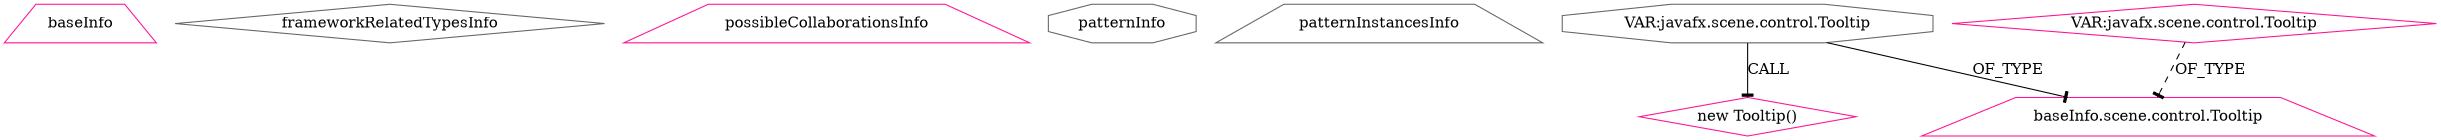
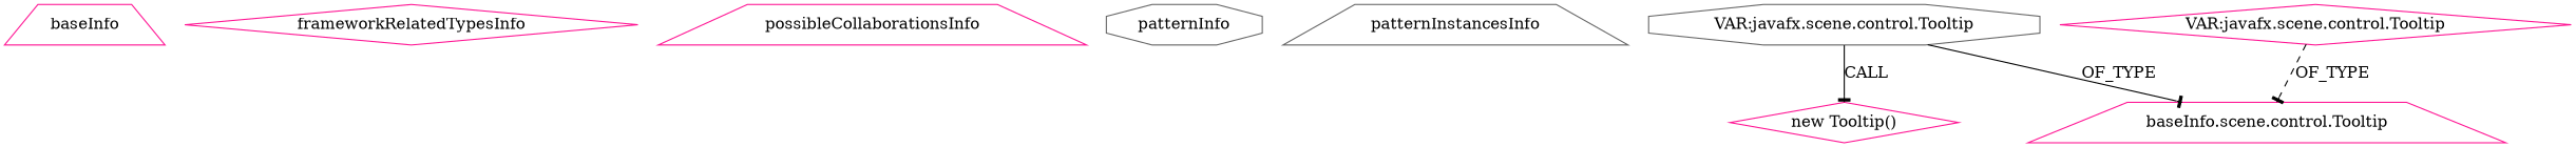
  digraph {
    node [color=deeppink shape=trapezium]
    edge [arrowhead=tee style=solid]
    baseInfo [category=pattern graphId=2115 isAnonymous=false possibleRelation=false]
-   frameworkRelatedTypesInfo [color=gray40 shape=diamond]
+   frameworkRelatedTypesInfo [shape=diamond]
    possibleCollaborationsInfo
    patternInfo [color=gray40 frequency=4.0 patternRootClient=null shape=octagon]
    patternInstancesInfo [0="cyberaka-fxddp_poc~/cyberaka-fxddp_poc/fxddp_poc-master/fxddp-gui/src/main/java/com/cyberaka/fxddp/gui/impl/FormView.java~FormView~2335" 1="suxue-tetris~/suxue-tetris/tetris-master/src/tetris/core/UIController.java~UIController~4358" 2="bianconejo-CEFX~/bianconejo-CEFX/CEFX-master/src/cefx/CEPrincipalController.java~CEPrincipalController~2114" 3="Cslice-Province~/Cslice-Province/Province-master/ProvincialMiner/src/Provincial_Miner/Gui2.java~Gui2~260" color=gray40]
    n6 [isFrameworkType=false label="baseInfo.scene.control.Tooltip" vertexType=FRAMEWORK_CLASS_TYPE]
    n7 [color=gray40 isFrameworkType=false label="VAR:javafx.scene.control.Tooltip" shape=octagon vertexType=VARIABLE_EXPRESION]
    n8 [isFrameworkType=false label="new Tooltip()" shape=diamond vertexType=CONSTRUCTOR_CALL]
    n9 [isFrameworkType=false label="VAR:javafx.scene.control.Tooltip" shape=diamond vertexType=VARIABLE_EXPRESION]
    n7 -> n6 [label=OF_TYPE]
    n7 -> n8 [label=CALL]
    n9 -> n6 [label=OF_TYPE style=dashed]
  }
